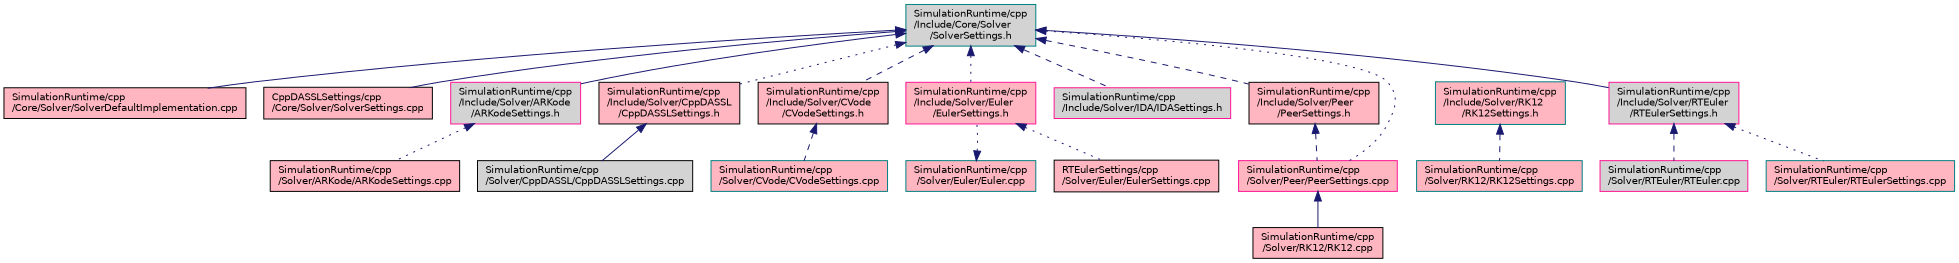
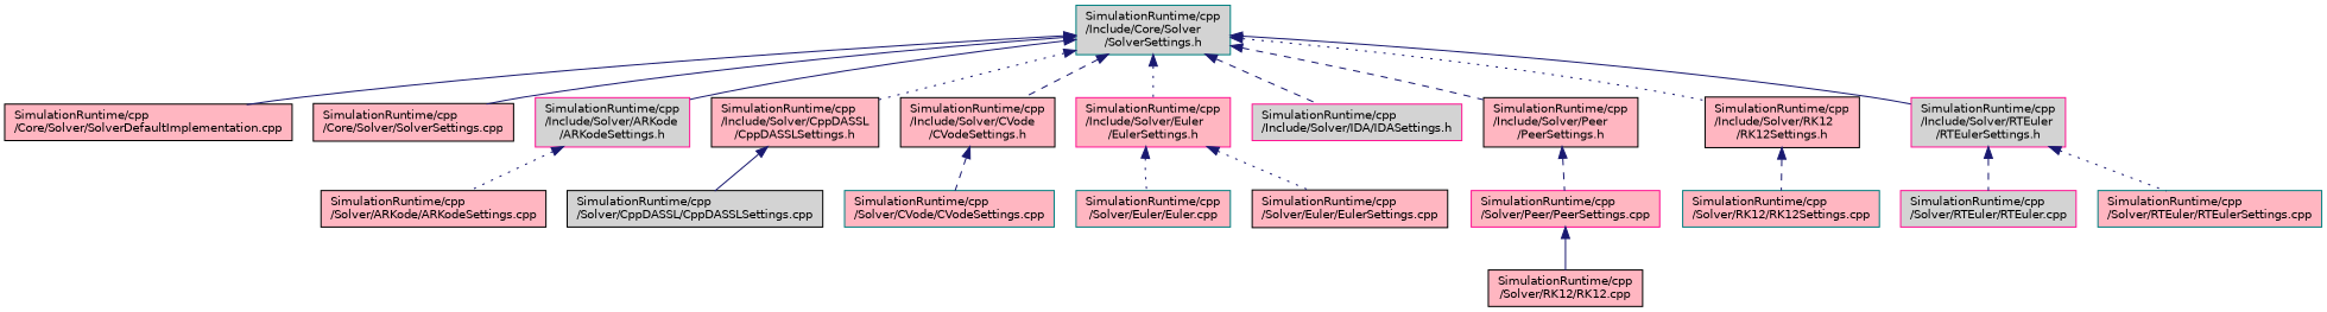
  digraph {
    node [color=black fillcolor=lightpink fontname=Helvetica fontsize=10 shape=record style=filled]
    edge [color=midnightblue dir=back fontname=Helvetica fontsize=10 labelfontname=Helvetica labelfontsize=10 style=dotted]
    n1 [color=teal fillcolor=lightgrey fontcolor=black height=0.2 label="SimulationRuntime/cpp\l/Include/Core/Solver\l/SolverSettings.h" width=0.4]
    n2 [height=0.2 label="SimulationRuntime/cpp\l/Core/Solver/SolverDefaultImplementation.cpp" width=0.4]
-   n3 [height=0.2 label="CppDASSLSettings/cpp\l/Core/Solver/SolverSettings.cpp" width=0.4]
+   n3 [height=0.2 label="SimulationRuntime/cpp\l/Core/Solver/SolverSettings.cpp" width=0.4]
    n4 [color=deeppink fillcolor=lightgrey height=0.2 label="SimulationRuntime/cpp\l/Include/Solver/ARKode\l/ARKodeSettings.h" width=0.4]
    n5 [height=0.2 label="SimulationRuntime/cpp\l/Include/Solver/CppDASSL\l/CppDASSLSettings.h" width=0.4]
    n6 [height=0.2 label="SimulationRuntime/cpp\l/Include/Solver/CVode\l/CVodeSettings.h" width=0.4]
    n7 [color=deeppink height=0.2 label="SimulationRuntime/cpp\l/Include/Solver/Euler\l/EulerSettings.h" width=0.4]
    n8 [color=deeppink fillcolor=lightgrey height=0.2 label="SimulationRuntime/cpp\l/Include/Solver/IDA/IDASettings.h" width=0.4]
    n9 [height=0.2 label="SimulationRuntime/cpp\l/Include/Solver/Peer\l/PeerSettings.h" width=0.4]
-   n10 [color=teal height=0.2 label="SimulationRuntime/cpp\l/Include/Solver/RK12\l/RK12Settings.h" width=0.4]
+   n10 [height=0.2 label="SimulationRuntime/cpp\l/Include/Solver/RK12\l/RK12Settings.h" width=0.4]
    n11 [color=deeppink fillcolor=lightgrey height=0.2 label="SimulationRuntime/cpp\l/Include/Solver/RTEuler\l/RTEulerSettings.h" width=0.4]
    n12 [height=0.2 label="SimulationRuntime/cpp\l/Solver/ARKode/ARKodeSettings.cpp" width=0.4]
    n13 [fillcolor=lightgrey height=0.2 label="SimulationRuntime/cpp\l/Solver/CppDASSL/CppDASSLSettings.cpp" width=0.4]
    n14 [color=teal height=0.2 label="SimulationRuntime/cpp\l/Solver/CVode/CVodeSettings.cpp" width=0.4]
    n15 [color=teal height=0.2 label="SimulationRuntime/cpp\l/Solver/Euler/Euler.cpp" width=0.4]
-   n16 [height=0.2 label="RTEulerSettings/cpp\l/Solver/Euler/EulerSettings.cpp" width=0.4]
+   n16 [height=0.2 label="SimulationRuntime/cpp\l/Solver/Euler/EulerSettings.cpp" width=0.4]
    n17 [color=deeppink height=0.2 label="SimulationRuntime/cpp\l/Solver/Peer/PeerSettings.cpp" width=0.4]
    n18 [color=teal height=0.2 label="SimulationRuntime/cpp\l/Solver/RK12/RK12Settings.cpp" width=0.4]
    n19 [color=deeppink fillcolor=lightgrey height=0.2 label="SimulationRuntime/cpp\l/Solver/RTEuler/RTEuler.cpp" width=0.4]
    n20 [color=teal height=0.2 label="SimulationRuntime/cpp\l/Solver/RTEuler/RTEulerSettings.cpp" width=0.4]
    n21 [height=0.2 label="SimulationRuntime/cpp\l/Solver/RK12/RK12.cpp" width=0.4]
    n1 -> n2 [style=solid]
    n1 -> n3 [style=solid]
    n1 -> n4 [style=solid]
    n1 -> n5
    n1 -> n6 [style=dashed]
    n1 -> n7
    n1 -> n8 [style=dashed]
    n1 -> n9 [style=dashed]
-   n1 -> n17
+   n1 -> n10
    n1 -> n11 [style=solid]
    n4 -> n12
    n5 -> n13 [style=solid]
    n6 -> n14 [style=dashed]
-   n15 -> n7
+   n7 -> n15
    n7 -> n16
    n9 -> n17 [style=dashed]
    n10 -> n18 [style=dashed]
    n11 -> n19 [style=dashed]
    n11 -> n20
    n17 -> n21 [style=solid]
  }
